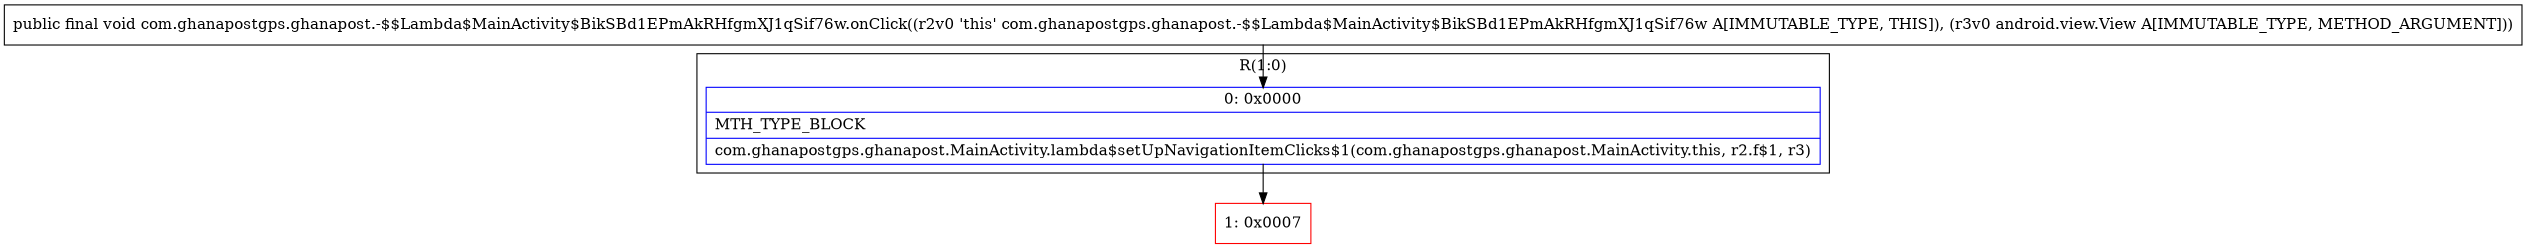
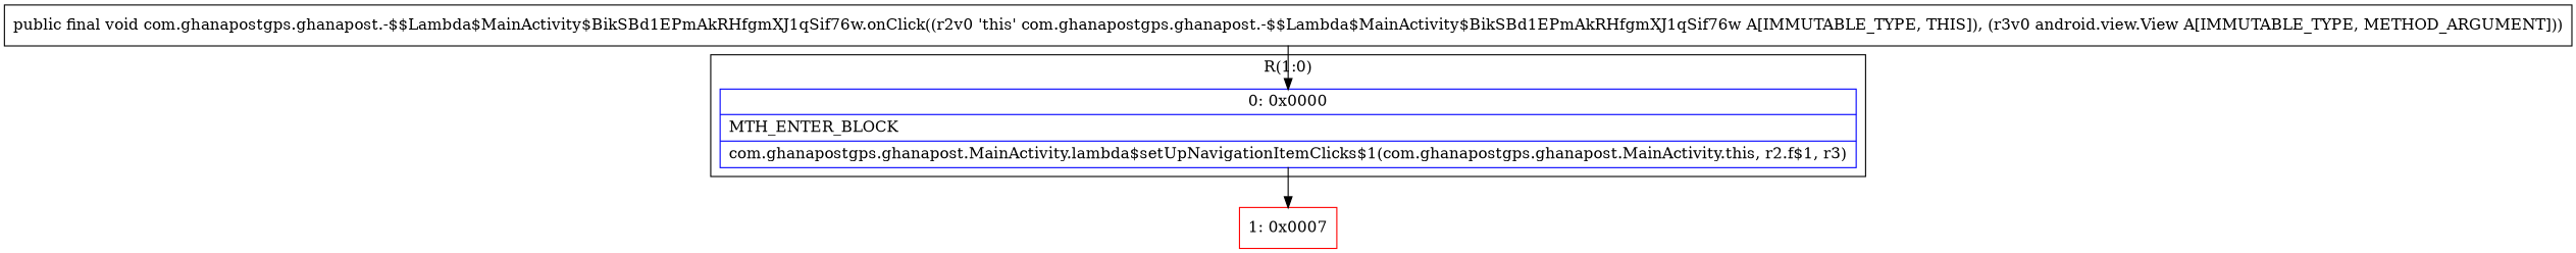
  digraph {
    node [shape=record]
-   n1 [color=blue label="{0\:\ 0x0000|MTH_TYPE_BLOCK\l|com.ghanapostgps.ghanapost.MainActivity.lambda$setUpNavigationItemClicks$1(com.ghanapostgps.ghanapost.MainActivity.this, r2.f$1, r3)\l}"]
+   n1 [color=blue label="{0\:\ 0x0000|MTH_ENTER_BLOCK\l|com.ghanapostgps.ghanapost.MainActivity.lambda$setUpNavigationItemClicks$1(com.ghanapostgps.ghanapost.MainActivity.this, r2.f$1, r3)\l}"]
    n2 [color=red label="{1\:\ 0x0007}"]
    n3 [label="{public final void com.ghanapostgps.ghanapost.\-$$Lambda$MainActivity$BikSBd1EPmAkRHfgmXJ1qSif76w.onClick((r2v0 'this' com.ghanapostgps.ghanapost.\-$$Lambda$MainActivity$BikSBd1EPmAkRHfgmXJ1qSif76w A[IMMUTABLE_TYPE, THIS]), (r3v0 android.view.View A[IMMUTABLE_TYPE, METHOD_ARGUMENT])) }"]
    subgraph cluster_1 {
      label="R(1:0)"
      n1
    }
    n1 -> n2
    n3 -> n1
  }
